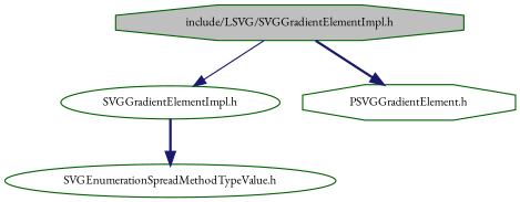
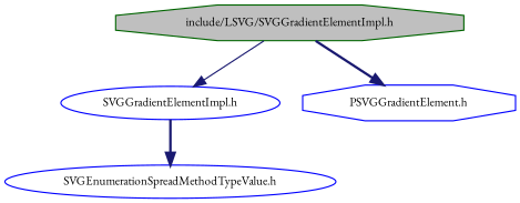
  digraph {
    fontname="EB Garamond"
    node [color=darkgreen fillcolor=white fontname="EB Garamond" fontsize=10 shape=octagon style=filled]
    edge [color=midnightblue fontname="EB Garamond" fontsize=10 labelfontname=Helvetica labelfontsize=10 style=bold]
    n1 [fillcolor=grey75 fontcolor=black height=0.2 label="include/LSVG/SVGGradientElementImpl.h" width=0.4]
-   n2 [height=0.2 label="SVGGradientElementImpl.h" shape=ellipse width=0.4]
-   n3 [height=0.2 label="PSVGGradientElement.h" width=0.4]
-   n4 [height=0.2 label="SVGEnumerationSpreadMethodTypeValue.h" shape=ellipse width=0.4]
+   n2 [color=blue height=0.2 label="SVGGradientElementImpl.h" shape=ellipse width=0.4]
+   n3 [color=blue height=0.2 label="PSVGGradientElement.h" width=0.4]
+   n4 [color=blue height=0.2 label="SVGEnumerationSpreadMethodTypeValue.h" shape=ellipse width=0.4]
    n1 -> n2 [style=solid]
    n1 -> n3
    n2 -> n4
  }
